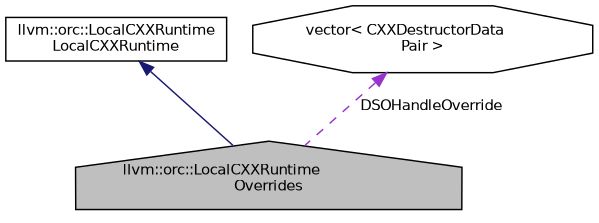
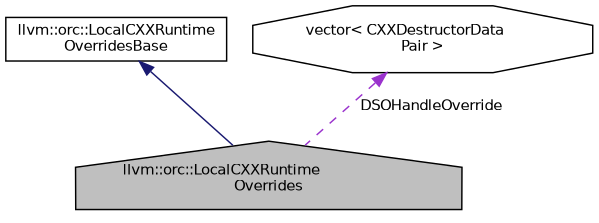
  digraph {
    node [color=black fontname=Helvetica fontsize=10]
    edge [dir=back fontname=Helvetica fontsize=10 labelfontname=Helvetica labelfontsize=10]
    n1 [fillcolor=grey75 fontcolor=black height=0.2 label="llvm::orc::LocalCXXRuntime\lOverrides" shape=house style=filled width=0.4]
-   n2 [height=0.2 label="llvm::orc::LocalCXXRuntime\lLocalCXXRuntime" shape=box width=0.4]
+   n2 [height=0.2 label="llvm::orc::LocalCXXRuntime\lOverridesBase" shape=box width=0.4]
    n3 [height=0.2 label="vector\< CXXDestructorData\lPair \>" shape=octagon width=0.4]
    n2 -> n1 [color=midnightblue style=solid]
    n3 -> n1 [color=darkorchid3 label=" DSOHandleOverride" style=dashed]
  }
